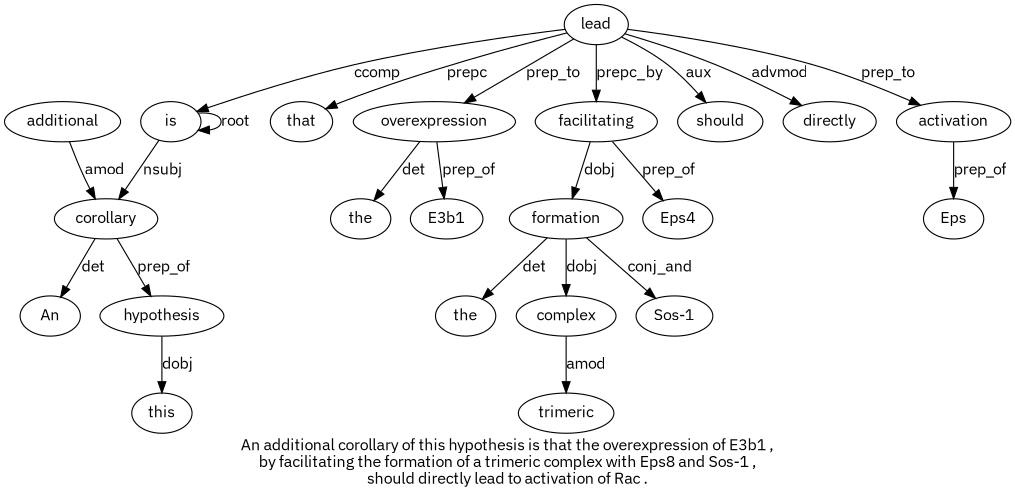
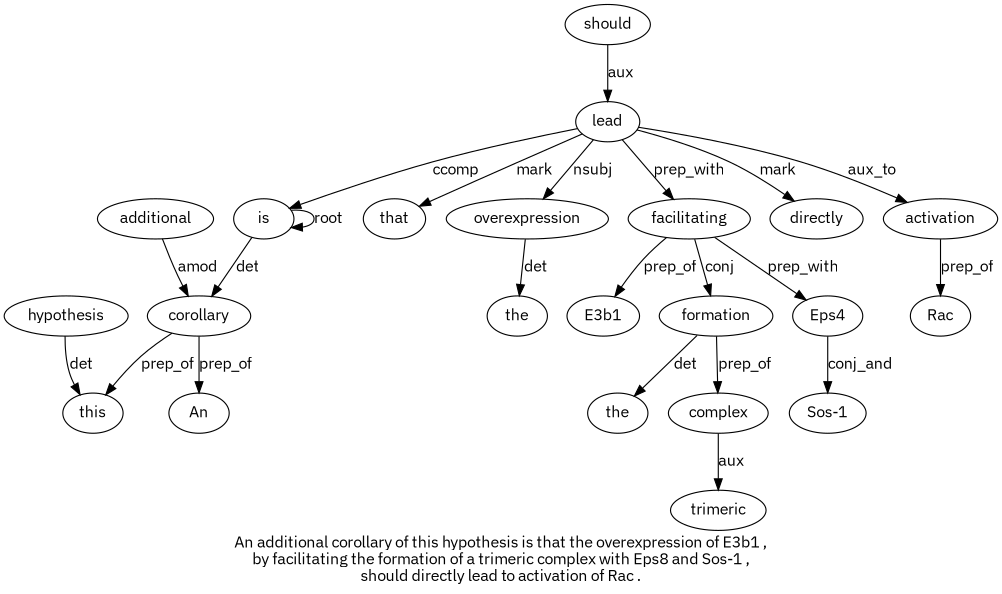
  digraph {
    fontname="IBM Plex Sans"
    label="An additional corollary of this hypothesis is that the overexpression of E3b1 ,\nby facilitating the formation of a trimeric complex with Eps8 and Sos-1 ,\nshould directly lead to activation of Rac ."
    node [fillcolor=white fontname="IBM Plex Sans" style=filled]
    edge [fontname="IBM Plex Sans"]
    n1 [label=corollary]
    n2 [label=An]
    n3 [label=hypothesis]
    n4 [label=additional]
    n5 [label=this]
    n6 [label=is]
    n7 [label=lead]
    n8 [label=that]
    n9 [label=overexpression]
    n10 [label=facilitating]
    n11 [label=should]
    n12 [label=directly]
    n13 [label=activation]
    n14 [label=the]
    n15 [label=E3b1]
    n16 [label=formation]
    n17 [label=Eps4]
-   n18 [label=Eps]
+   n18 [label=Rac]
    n19 [label=the]
    n20 [label=complex]
    n21 [label="Sos-1"]
    n22 [label=trimeric]
-   n1 -> n2 [label=det]
-   n1 -> n3 [label=prep_of]
-   n3 -> n5 [label=dobj]
+   n1 -> n2 [label=prep_of]
+   n1 -> n5 [label=prep_of]
+   n3 -> n5 [label=det]
    n4 -> n1 [label=amod]
-   n6 -> n1 [label=nsubj]
+   n6 -> n1 [label=det]
    n6 -> n6 [label=root]
    n7 -> n6 [label=ccomp]
-   n7 -> n8 [label=prepc]
-   n7 -> n9 [label=prep_to]
-   n7 -> n10 [label=prepc_by]
-   n7 -> n11 [label=aux]
-   n7 -> n12 [label=advmod]
-   n7 -> n13 [label=prep_to]
+   n7 -> n8 [label=mark]
+   n7 -> n9 [label=nsubj]
+   n7 -> n10 [label=prep_with]
+   n11 -> n7 [label=aux]
+   n7 -> n12 [label=mark]
+   n7 -> n13 [label=aux_to]
    n9 -> n14 [label=det]
-   n9 -> n15 [label=prep_of]
-   n10 -> n16 [label=dobj]
-   n10 -> n17 [label=prep_of]
+   n10 -> n15 [label=prep_of]
+   n10 -> n16 [label=conj]
+   n10 -> n17 [label=prep_with]
    n13 -> n18 [label=prep_of]
    n16 -> n19 [label=det]
-   n16 -> n20 [label=dobj]
-   n16 -> n21 [label=conj_and]
-   n20 -> n22 [label=amod]
+   n16 -> n20 [label=prep_of]
+   n17 -> n21 [label=conj_and]
+   n20 -> n22 [label=aux]
  }
